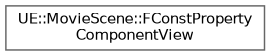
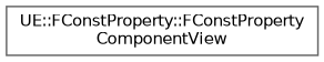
  digraph {
    rankdir=LR
-   n1 [color=grey40 fillcolor=white fontname=Helvetica fontsize=10 height=0.2 label="UE::MovieScene::FConstProperty\lComponentView" shape=box style=filled width=0.4]
+   n1 [color=grey40 fillcolor=white fontname=Helvetica fontsize=10 height=0.2 label="UE::FConstProperty::FConstProperty\lComponentView" shape=box style=filled width=0.4]
  }
